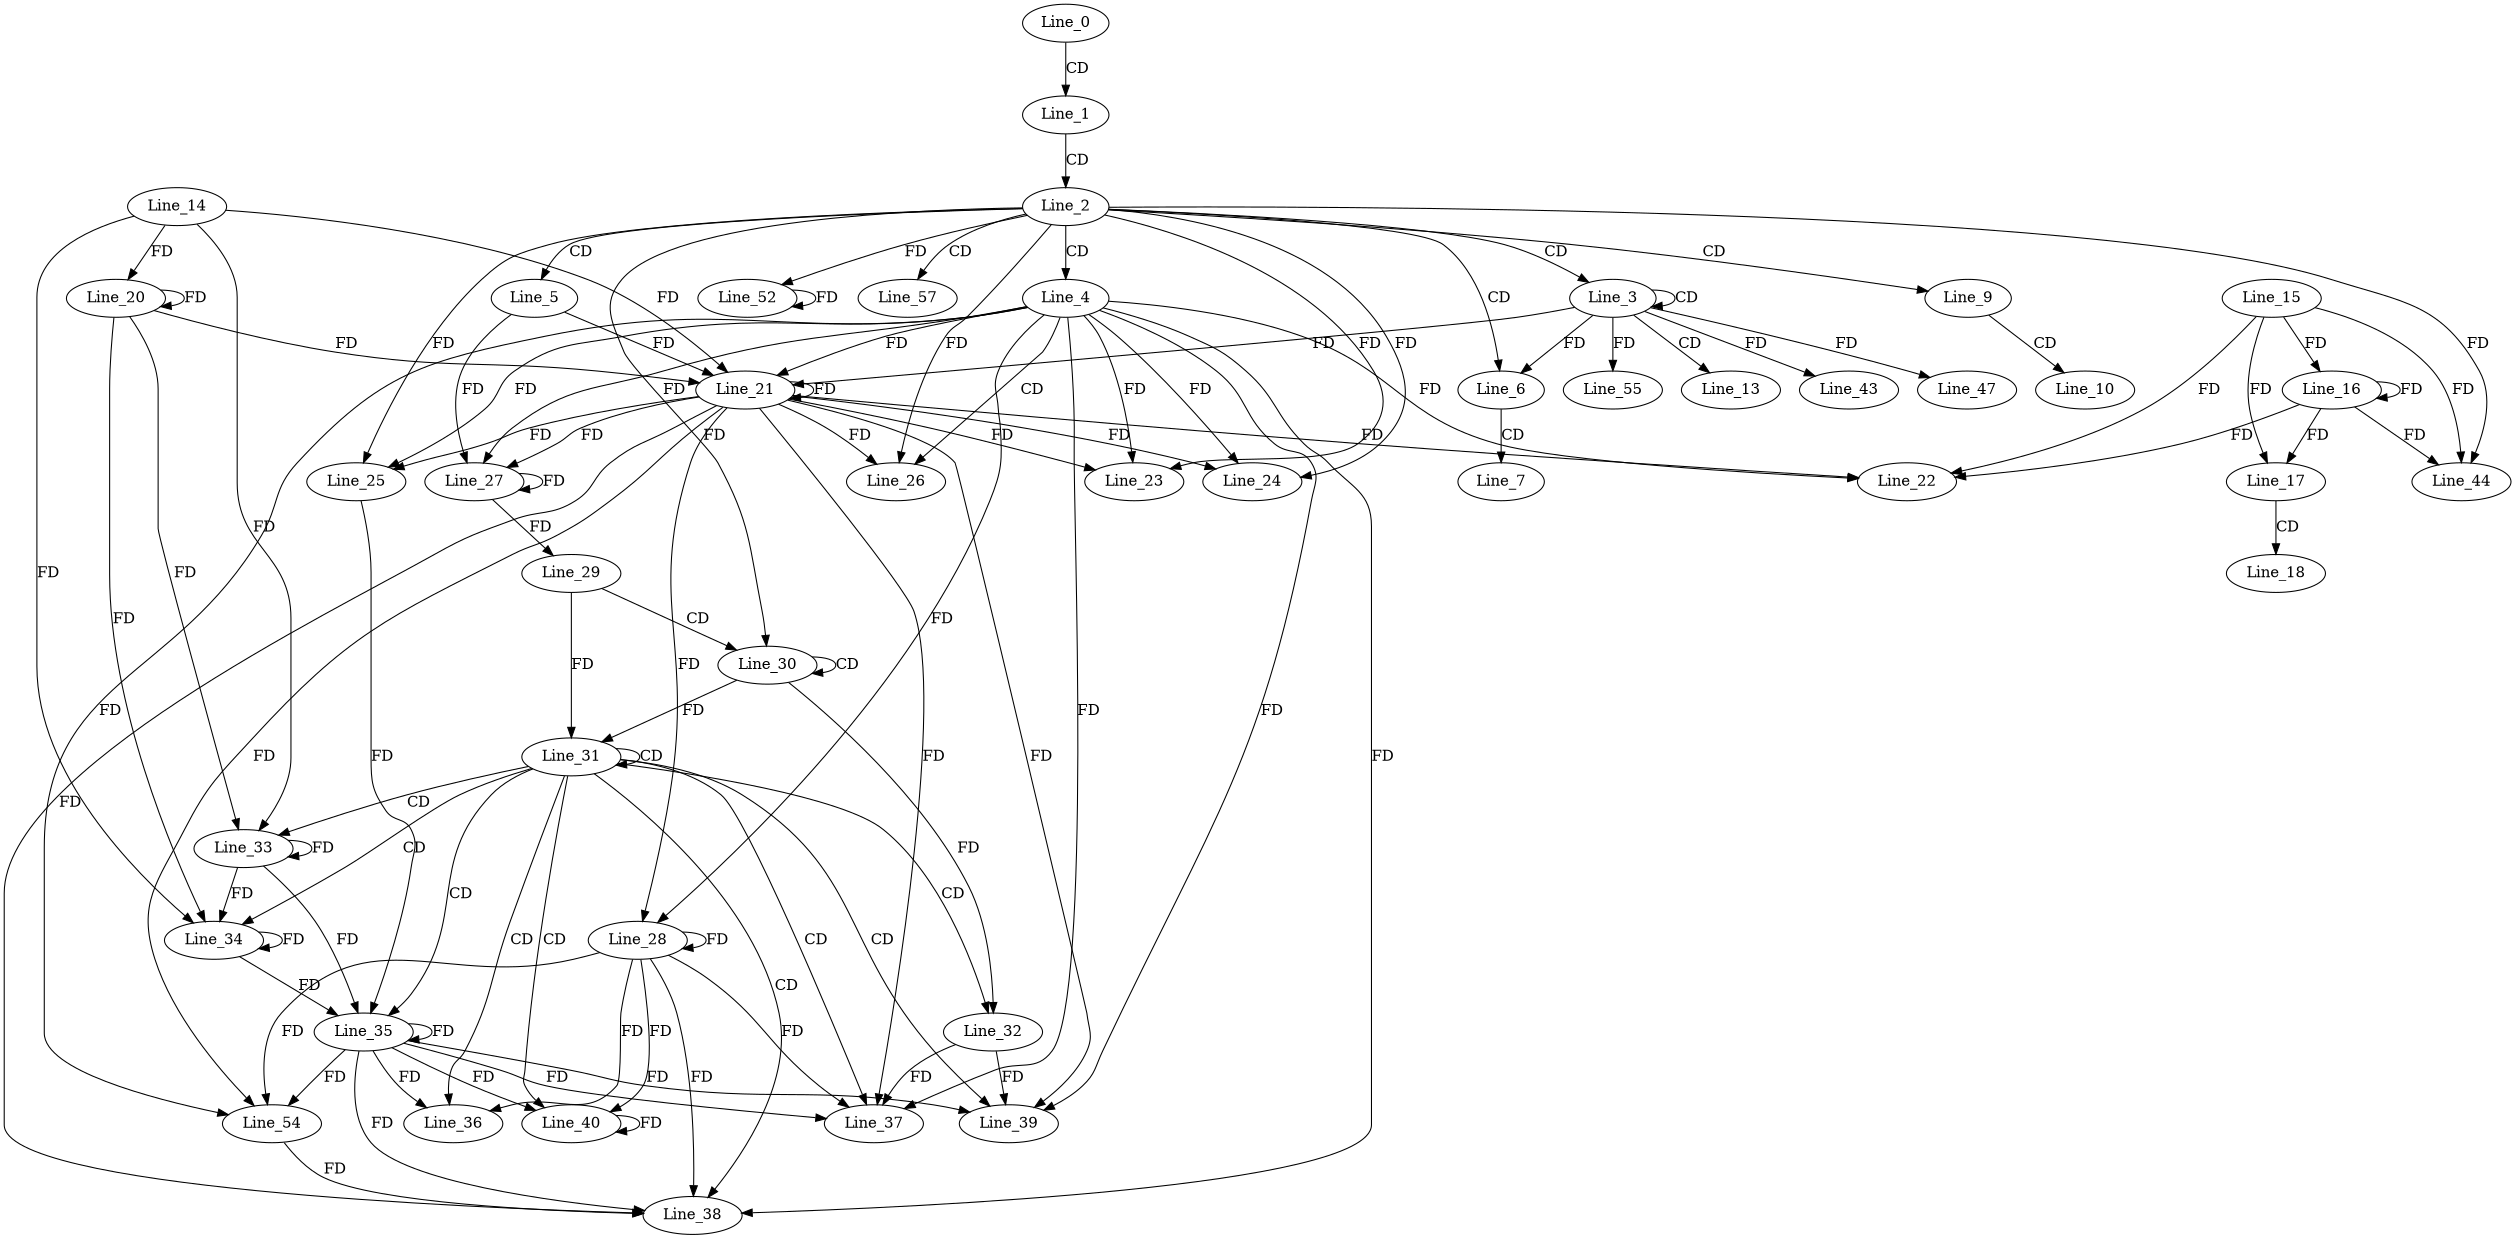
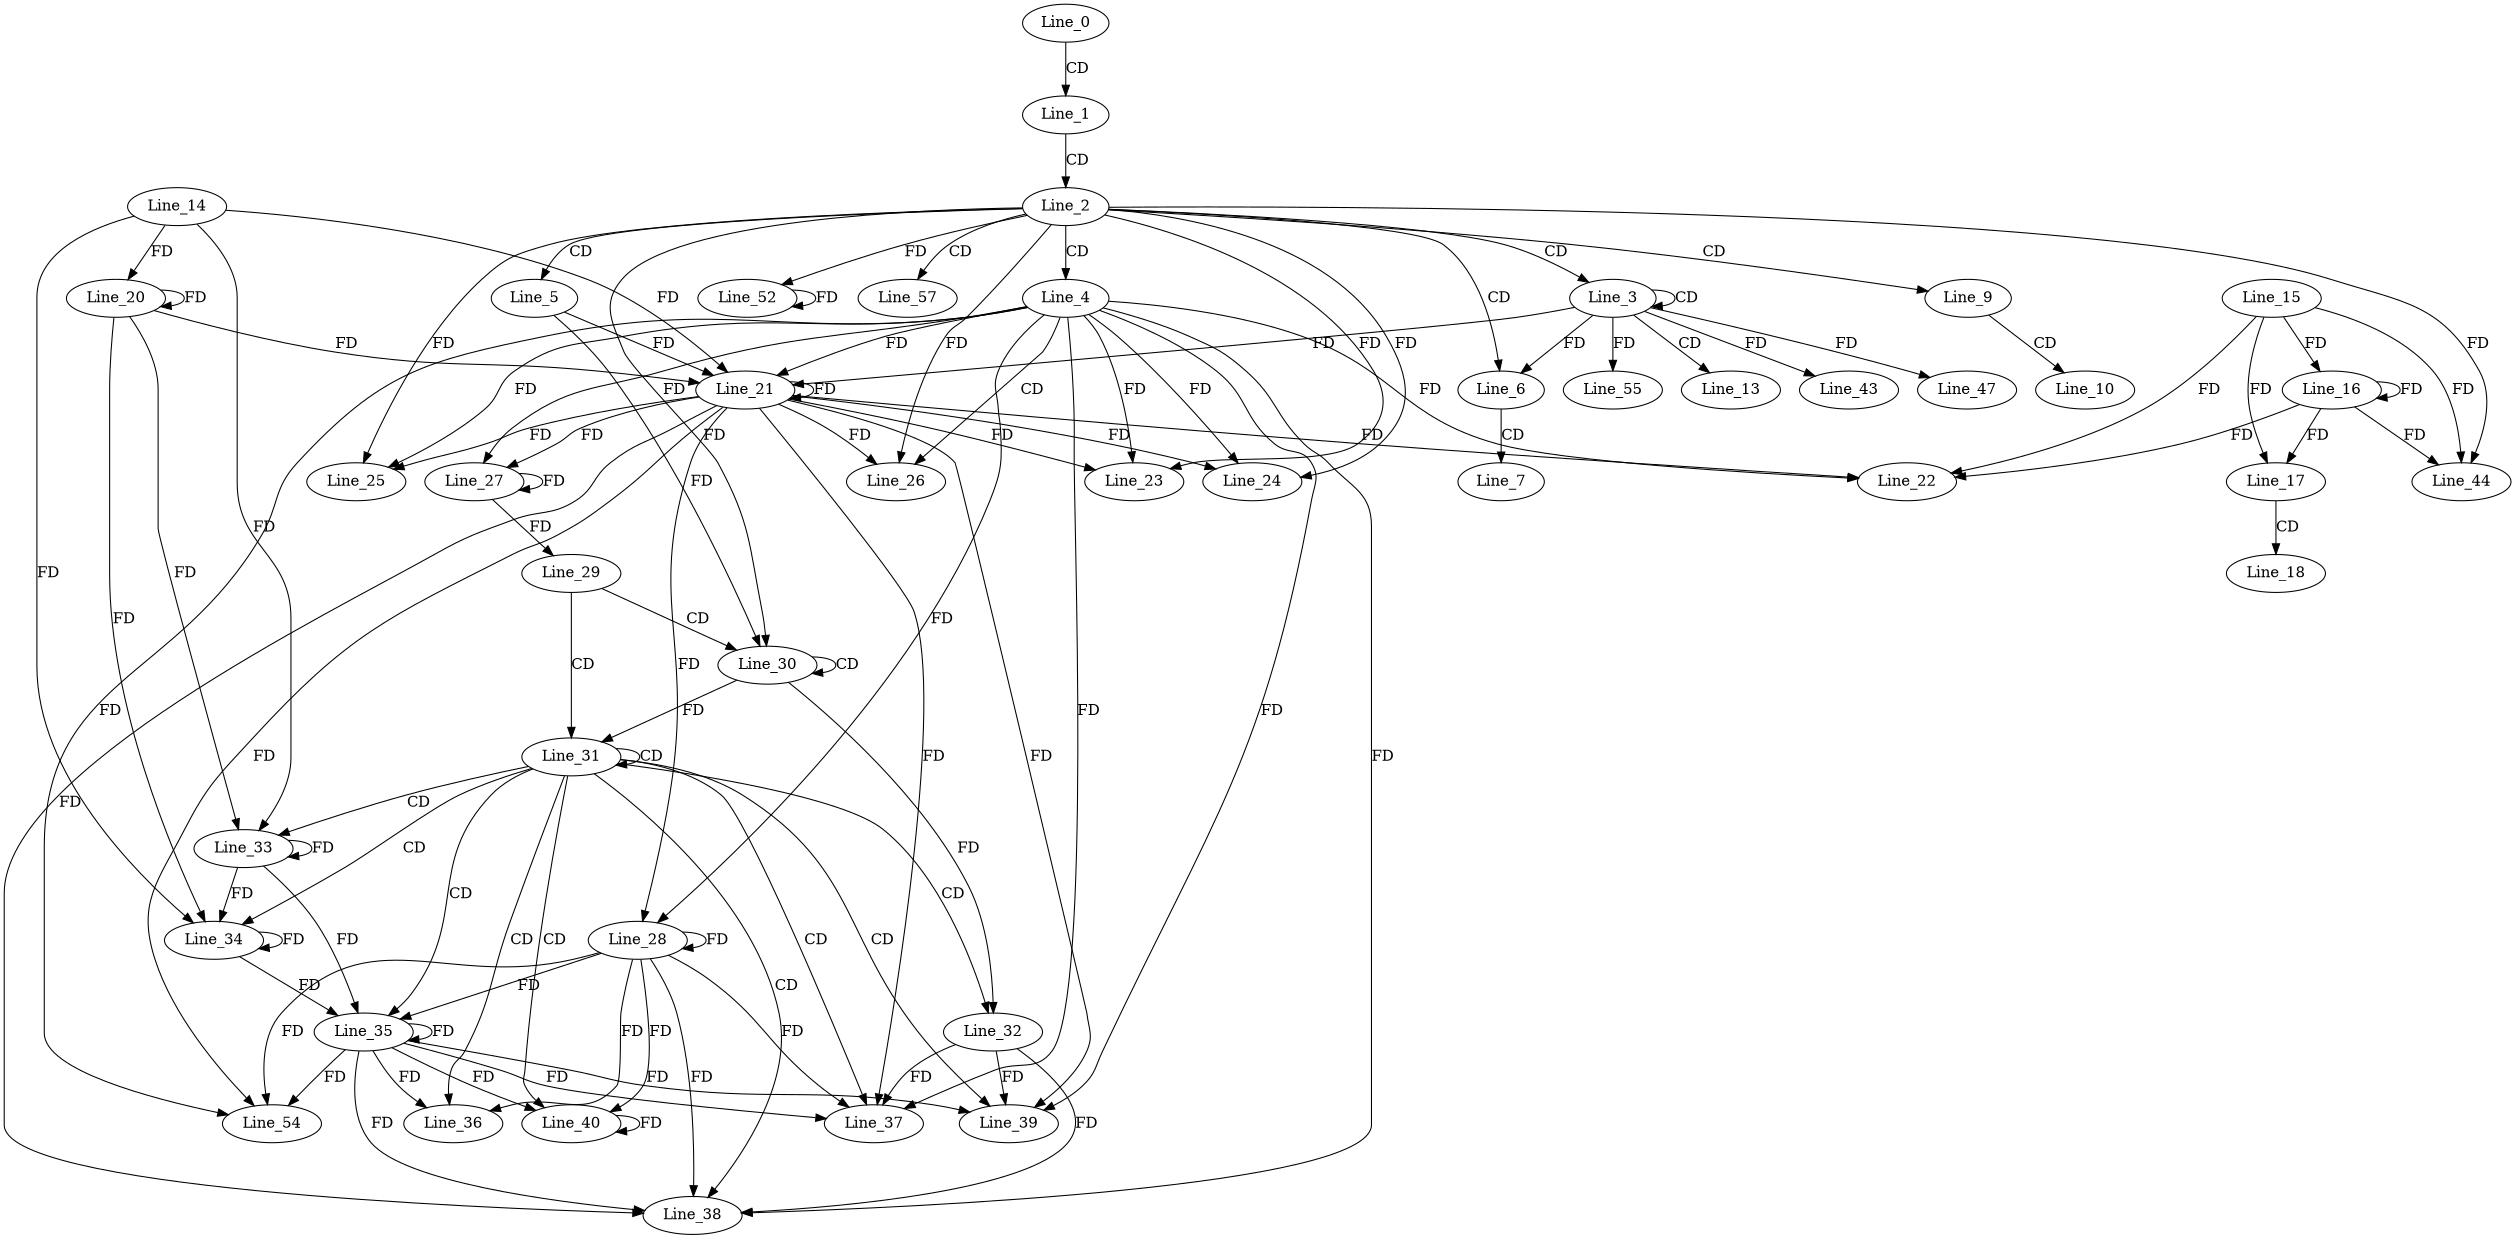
  digraph {
    Line_0
    Line_1
    Line_2
    Line_3
    Line_4
    Line_5
    Line_6
    Line_9
    Line_23
    Line_24
    Line_25
    Line_26
    Line_30
    Line_44
    Line_52
    Line_57
    Line_13
    Line_21
    Line_43
    Line_47
    Line_55
    Line_22
    Line_27
    Line_28
    Line_37
    Line_38
    Line_39
    Line_54
    Line_7
    Line_10
    Line_31
    Line_32
    Line_29
    Line_35
    Line_36
    Line_40
    Line_15
    Line_16
    Line_17
    Line_18
    Line_14
    Line_20
    Line_33
    Line_34
    Line_0 -> Line_1 [label=CD]
    Line_1 -> Line_2 [label=CD]
    Line_2 -> Line_3 [label=CD]
    Line_2 -> Line_4 [label=CD]
    Line_2 -> Line_5 [label=CD]
    Line_2 -> Line_6 [label=CD]
    Line_2 -> Line_9 [label=CD]
    Line_2 -> Line_23 [label=FD]
    Line_2 -> Line_24 [label=FD]
    Line_2 -> Line_25 [label=FD]
    Line_2 -> Line_26 [label=FD]
    Line_2 -> Line_30 [label=FD]
    Line_2 -> Line_44 [label=FD]
    Line_2 -> Line_52 [label=FD]
    Line_2 -> Line_57 [label=CD]
    Line_3 -> Line_3 [label=CD]
    Line_3 -> Line_6 [label=FD]
    Line_3 -> Line_13 [label=CD]
    Line_3 -> Line_21 [label=FD]
    Line_3 -> Line_43 [label=FD]
    Line_3 -> Line_47 [label=FD]
    Line_3 -> Line_55 [label=FD]
    Line_4 -> Line_23 [label=FD]
    Line_4 -> Line_24 [label=FD]
    Line_4 -> Line_25 [label=FD]
    Line_4 -> Line_26 [label=CD]
    Line_4 -> Line_21 [label=FD]
    Line_4 -> Line_22 [label=FD]
    Line_4 -> Line_27 [label=FD]
    Line_4 -> Line_28 [label=FD]
    Line_4 -> Line_37 [label=FD]
    Line_4 -> Line_38 [label=FD]
    Line_4 -> Line_39 [label=FD]
    Line_4 -> Line_54 [label=FD]
    Line_5 -> Line_21 [label=FD]
-   Line_5 -> Line_27 [label=FD]
+   Line_5 -> Line_30 [label=FD]
    Line_6 -> Line_7 [label=CD]
    Line_9 -> Line_10 [label=CD]
    Line_30 -> Line_30 [label=CD]
    Line_30 -> Line_31 [label=FD]
    Line_30 -> Line_32 [label=FD]
    Line_52 -> Line_52 [label=FD]
    Line_21 -> Line_23 [label=FD]
    Line_21 -> Line_24 [label=FD]
    Line_21 -> Line_25 [label=FD]
    Line_21 -> Line_26 [label=FD]
    Line_21 -> Line_21 [label=FD]
    Line_21 -> Line_22 [label=FD]
    Line_21 -> Line_27 [label=FD]
    Line_21 -> Line_28 [label=FD]
    Line_21 -> Line_37 [label=FD]
    Line_21 -> Line_38 [label=FD]
    Line_21 -> Line_39 [label=FD]
    Line_21 -> Line_54 [label=FD]
    Line_27 -> Line_27 [label=FD]
    Line_27 -> Line_29 [label=FD]
    Line_28 -> Line_28 [label=FD]
    Line_28 -> Line_37 [label=FD]
    Line_28 -> Line_38 [label=FD]
    Line_28 -> Line_54 [label=FD]
-   Line_25 -> Line_35 [label=FD]
+   Line_28 -> Line_35 [label=FD]
    Line_28 -> Line_36 [label=FD]
    Line_28 -> Line_40 [label=FD]
    Line_31 -> Line_37 [label=CD]
    Line_31 -> Line_38 [label=CD]
    Line_31 -> Line_39 [label=CD]
    Line_31 -> Line_31 [label=CD]
    Line_31 -> Line_32 [label=CD]
    Line_31 -> Line_35 [label=CD]
    Line_31 -> Line_36 [label=CD]
    Line_31 -> Line_40 [label=CD]
    Line_31 -> Line_33 [label=CD]
    Line_31 -> Line_34 [label=CD]
    Line_32 -> Line_37 [label=FD]
-   Line_54 -> Line_38 [label=FD]
+   Line_32 -> Line_38 [label=FD]
    Line_32 -> Line_39 [label=FD]
    Line_29 -> Line_30 [label=CD]
-   Line_29 -> Line_31 [label=FD]
+   Line_29 -> Line_31 [label=CD]
    Line_35 -> Line_37 [label=FD]
    Line_35 -> Line_38 [label=FD]
    Line_35 -> Line_39 [label=FD]
    Line_35 -> Line_54 [label=FD]
    Line_35 -> Line_35 [label=FD]
    Line_35 -> Line_36 [label=FD]
    Line_35 -> Line_40 [label=FD]
    Line_40 -> Line_40 [label=FD]
    Line_15 -> Line_44 [label=FD]
    Line_15 -> Line_22 [label=FD]
    Line_15 -> Line_16 [label=FD]
    Line_15 -> Line_17 [label=FD]
    Line_16 -> Line_44 [label=FD]
    Line_16 -> Line_22 [label=FD]
    Line_16 -> Line_16 [label=FD]
    Line_16 -> Line_17 [label=FD]
    Line_17 -> Line_18 [label=CD]
    Line_14 -> Line_21 [label=FD]
    Line_14 -> Line_20 [label=FD]
    Line_14 -> Line_33 [label=FD]
    Line_14 -> Line_34 [label=FD]
    Line_20 -> Line_21 [label=FD]
    Line_20 -> Line_20 [label=FD]
    Line_20 -> Line_33 [label=FD]
    Line_20 -> Line_34 [label=FD]
    Line_33 -> Line_35 [label=FD]
    Line_33 -> Line_33 [label=FD]
    Line_33 -> Line_34 [label=FD]
    Line_34 -> Line_35 [label=FD]
    Line_34 -> Line_34 [label=FD]
  }
